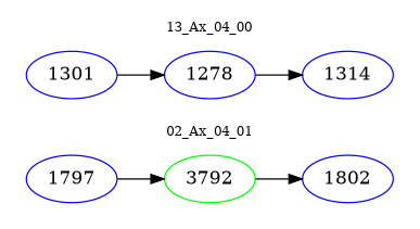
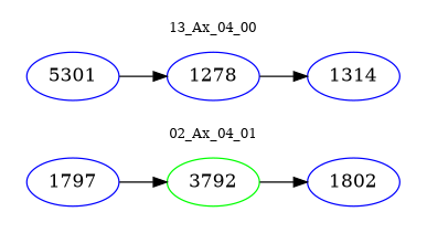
  digraph {
    rankdir=LR
    node [color=blue]
    edge [color=black]
    n1 [label=1797]
    n2 [color=green label=3792]
    n3 [label=1802]
-   n4 [label=1301]
+   n4 [label=5301]
    n5 [label=1278]
    n6 [label=1314]
    subgraph cluster_1 {
      color=white
      fontsize=10
      label="02_Ax_04_01"
      n1
      n2
      n3
    }
    subgraph cluster_2 {
      color=white
      fontsize=10
      label="13_Ax_04_00"
      n4
      n5
      n6
    }
    n1 -> n2
    n2 -> n3
    n4 -> n5
    n5 -> n6
  }
